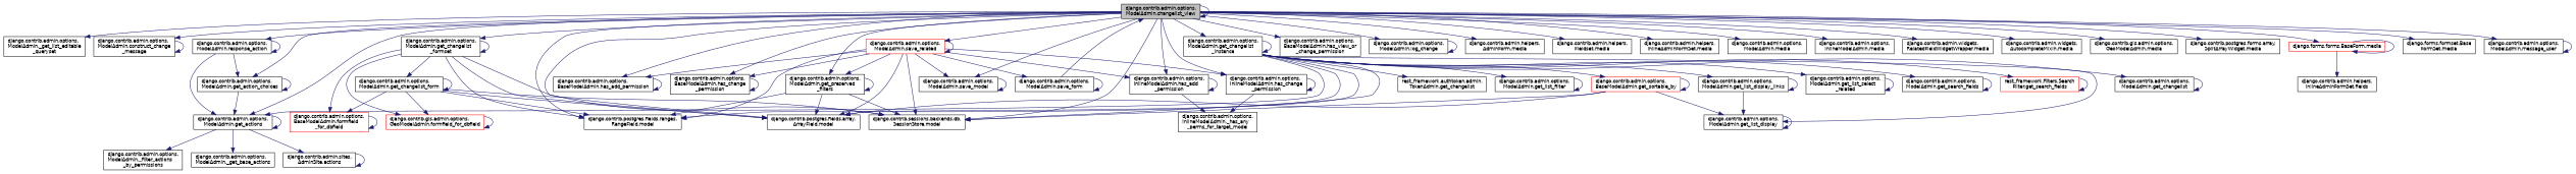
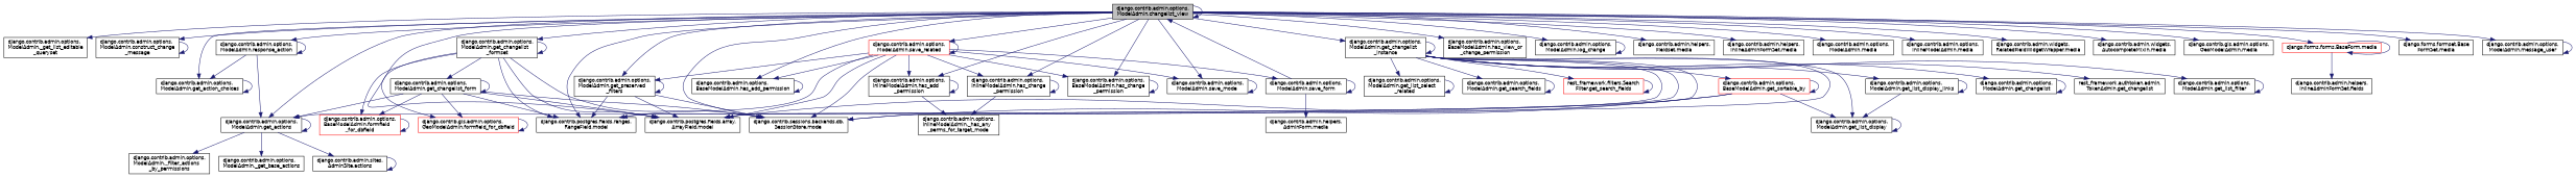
  digraph {
    rankdir=TB
    node [color=black fillcolor=white fontname=Helvetica fontsize=10 shape=record style=filled]
    edge [color=midnightblue fontname=Helvetica fontsize=10 labelfontname=Helvetica labelfontsize=10 style=solid]
    n1 [fillcolor=grey75 fontcolor=black height=0.2 label="django.contrib.admin.options.\lModelAdmin.changelist_view" width=0.4]
    n2 [height=0.2 label="django.contrib.admin.options.\lModelAdmin._get_list_editable\l_queryset" width=0.4]
    n3 [height=0.2 label="django.contrib.admin.options.\lModelAdmin.construct_change\l_message" width=0.4]
    n4 [height=0.2 label="django.contrib.admin.options.\lModelAdmin.get_action_choices" width=0.4]
    n5 [height=0.2 label="django.contrib.admin.options.\lModelAdmin.get_actions" width=0.4]
    n6 [height=0.2 label="django.contrib.admin.options.\lModelAdmin.get_changelist\l_formset" width=0.4]
    n7 [height=0.2 label="django.contrib.postgres.fields.array.\lArrayField.model" width=0.4]
    n8 [height=0.2 label="django.contrib.postgres.fields.ranges.\lRangeField.model" width=0.4]
    n9 [height=0.2 label="django.contrib.sessions.backends.db.\lSessionStore.model" width=0.4]
    n10 [height=0.2 label="django.contrib.admin.options.\lModelAdmin.get_changelist\l_instance" width=0.4]
    n11 [height=0.2 label="django.contrib.admin.options.\lModelAdmin.get_preserved\l_filters" width=0.4]
    n12 [height=0.2 label="django.contrib.admin.options.\lBaseModelAdmin.has_add_permission" width=0.4]
    n13 [height=0.2 label="django.contrib.admin.options.\lInlineModelAdmin.has_add\l_permission" width=0.4]
    n14 [height=0.2 label="django.contrib.admin.options.\lBaseModelAdmin.has_change\l_permission" width=0.4]
    n15 [height=0.2 label="django.contrib.admin.options.\lInlineModelAdmin.has_change\l_permission" width=0.4]
    n16 [height=0.2 label="django.contrib.admin.options.\lBaseModelAdmin.has_view_or\l_change_permission" width=0.4]
    n17 [height=0.2 label="django.contrib.admin.options.\lModelAdmin.log_change" width=0.4]
    n18 [height=0.2 label="django.contrib.admin.helpers.\lAdminForm.media" width=0.4]
    n19 [height=0.2 label="django.contrib.admin.helpers.\lFieldset.media" width=0.4]
    n20 [height=0.2 label="django.contrib.admin.helpers.\lInlineAdminFormSet.media" width=0.4]
    n21 [height=0.2 label="django.contrib.admin.options.\lModelAdmin.media" width=0.4]
    n22 [height=0.2 label="django.contrib.admin.options.\lInlineModelAdmin.media" width=0.4]
    n23 [height=0.2 label="django.contrib.admin.widgets.\lRelatedFieldWidgetWrapper.media" width=0.4]
    n24 [height=0.2 label="django.contrib.admin.widgets.\lAutocompleteMixin.media" width=0.4]
    n25 [height=0.2 label="django.contrib.gis.admin.options.\lGeoModelAdmin.media" width=0.4]
-   n26 [height=0.2 label="django.contrib.postgres.forms.array.\lSplitArrayWidget.media" width=0.4]
    n27 [color=red height=0.2 label="django.forms.forms.BaseForm.media" width=0.4]
    n28 [height=0.2 label="django.forms.formset.Base\lFormSet.media" width=0.4]
    n29 [height=0.2 label="django.contrib.admin.options.\lModelAdmin.message_user" width=0.4]
    n30 [height=0.2 label="django.contrib.admin.options.\lModelAdmin.response_action" width=0.4]
    n31 [height=0.2 label="django.contrib.admin.options.\lModelAdmin.save_model" width=0.4]
    n32 [color=red height=0.2 label="django.contrib.admin.options.\lModelAdmin.save_related" width=0.4]
    n33 [height=0.2 label="django.contrib.admin.options.\lModelAdmin._filter_actions\l_by_permissions" width=0.4]
    n34 [height=0.2 label="django.contrib.admin.options.\lModelAdmin._get_base_actions" width=0.4]
    n35 [height=0.2 label="django.contrib.admin.sites.\lAdminSite.actions" width=0.4]
    n36 [color=red height=0.2 label="django.contrib.admin.options.\lBaseModelAdmin.formfield\l_for_dbfield" width=0.4]
    n37 [color=red height=0.2 label="django.contrib.gis.admin.options.\lGeoModelAdmin.formfield_for_dbfield" width=0.4]
    n38 [height=0.2 label="django.contrib.admin.options.\lModelAdmin.get_changelist_form" width=0.4]
    n39 [height=0.2 label="django.contrib.admin.options.\lModelAdmin.get_changelist" width=0.4]
    n40 [height=0.2 label="rest_framework.authtoken.admin.\lTokenAdmin.get_changelist" width=0.4]
    n41 [height=0.2 label="django.contrib.admin.options.\lModelAdmin.get_list_display" width=0.4]
    n42 [height=0.2 label="django.contrib.admin.options.\lModelAdmin.get_list_display_links" width=0.4]
    n43 [height=0.2 label="django.contrib.admin.options.\lModelAdmin.get_list_filter" width=0.4]
    n44 [height=0.2 label="django.contrib.admin.options.\lModelAdmin.get_list_select\l_related" width=0.4]
    n45 [height=0.2 label="django.contrib.admin.options.\lModelAdmin.get_search_fields" width=0.4]
    n46 [color=red height=0.2 label="rest_framework.filters.Search\lFilter.get_search_fields" width=0.4]
    n47 [color=red height=0.2 label="django.contrib.admin.options.\lBaseModelAdmin.get_sortable_by" width=0.4]
    n48 [height=0.2 label="django.contrib.admin.options.\lInlineModelAdmin._has_any\l_perms_for_target_model" width=0.4]
    n49 [height=0.2 label="django.contrib.admin.helpers.\lInlineAdminFormSet.fields" width=0.4]
    n50 [height=0.2 label="django.contrib.admin.options.\lModelAdmin.save_form" width=0.4]
    n1 -> n1
    n1 -> n2
    n1 -> n3
    n1 -> n4
    n1 -> n5
    n1 -> n6
    n1 -> n7
    n1 -> n8
    n1 -> n9
    n1 -> n10
    n1 -> n11
    n1 -> n12
    n1 -> n13
    n1 -> n14
    n1 -> n15
    n1 -> n16
    n1 -> n17
-   n1 -> n18
+   n50 -> n18
    n1 -> n19
    n1 -> n20
    n1 -> n21
    n1 -> n22
    n1 -> n23
    n1 -> n24
    n1 -> n25
-   n1 -> n26
    n1 -> n27
    n1 -> n28
    n1 -> n29
    n1 -> n30
    n1 -> n31
    n1 -> n32
    n3 -> n3
    n4 -> n4
-   n4 -> n5
+   n38 -> n5
    n5 -> n5
    n5 -> n33
    n5 -> n34
    n5 -> n35
    n6 -> n6
    n6 -> n7
    n6 -> n8
    n6 -> n9
    n6 -> n36
    n6 -> n37
    n6 -> n38
    n10 -> n5
    n10 -> n7
    n10 -> n8
    n10 -> n9
    n10 -> n10
    n10 -> n39
    n10 -> n40
    n10 -> n41
    n10 -> n42
    n10 -> n43
    n10 -> n44
    n10 -> n45
    n10 -> n46
    n10 -> n47
    n11 -> n7
    n11 -> n8
    n11 -> n9
    n11 -> n11
    n12 -> n12
    n13 -> n13
    n13 -> n48
    n14 -> n14
    n15 -> n15
    n15 -> n48
    n17 -> n17
    n27 -> n27
    n27 -> n49
    n29 -> n29
    n30 -> n4
    n30 -> n5
    n30 -> n30
    n31 -> n31
    n32 -> n7
    n32 -> n8
    n32 -> n9
    n32 -> n11
    n32 -> n12
    n32 -> n13
    n32 -> n14
    n32 -> n15
    n32 -> n31
    n32 -> n32
    n32 -> n50
    n35 -> n35
    n36 -> n36
    n37 -> n37
    n38 -> n7
    n38 -> n8
    n38 -> n9
    n38 -> n36
    n38 -> n37
    n38 -> n38
    n39 -> n39
    n41 -> n41
    n42 -> n41
    n42 -> n42
    n43 -> n43
    n44 -> n44
    n45 -> n45
    n46 -> n46
    n47 -> n7
    n47 -> n9
    n47 -> n41
    n47 -> n47
    n50 -> n1
    n50 -> n50
  }
